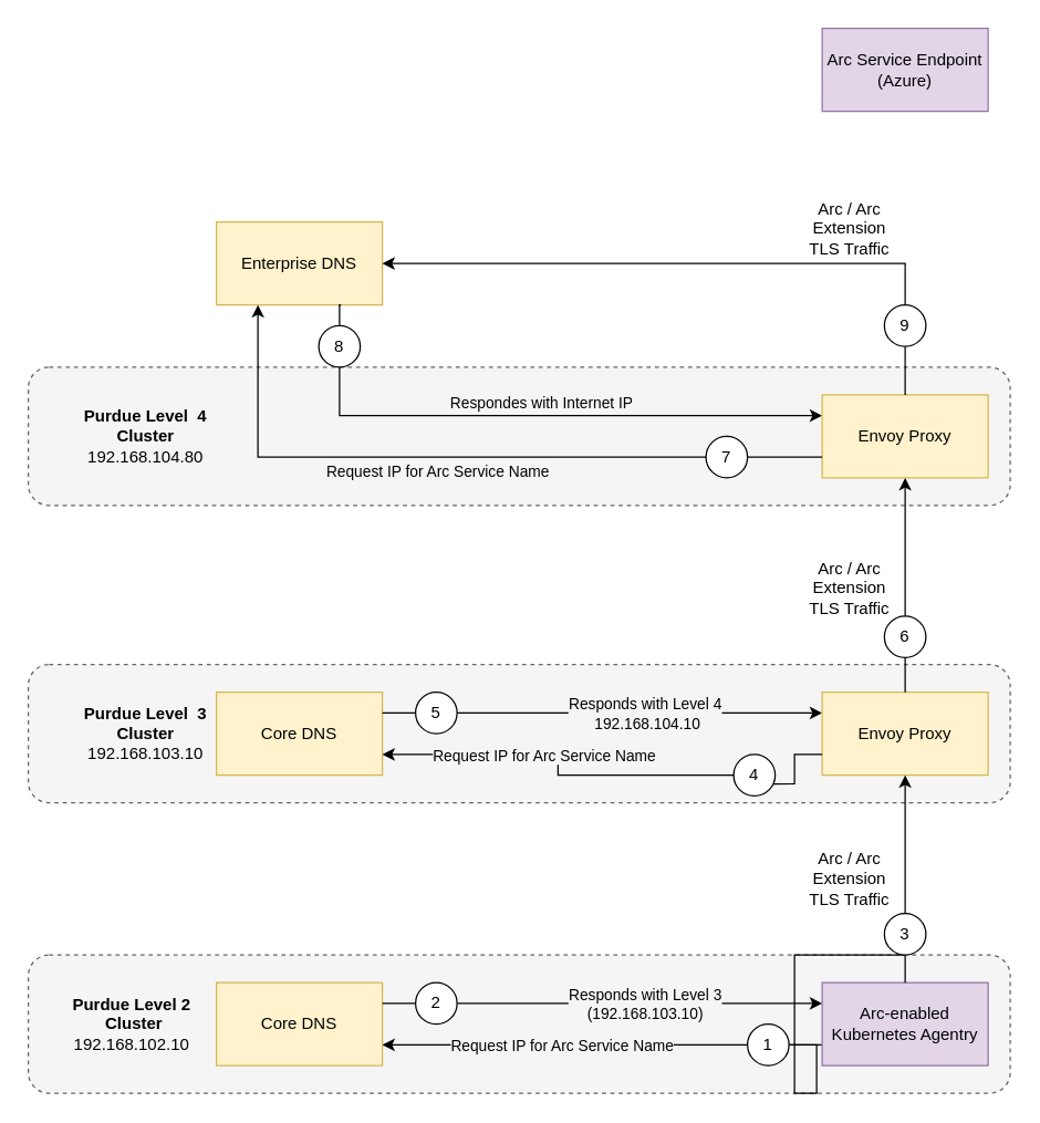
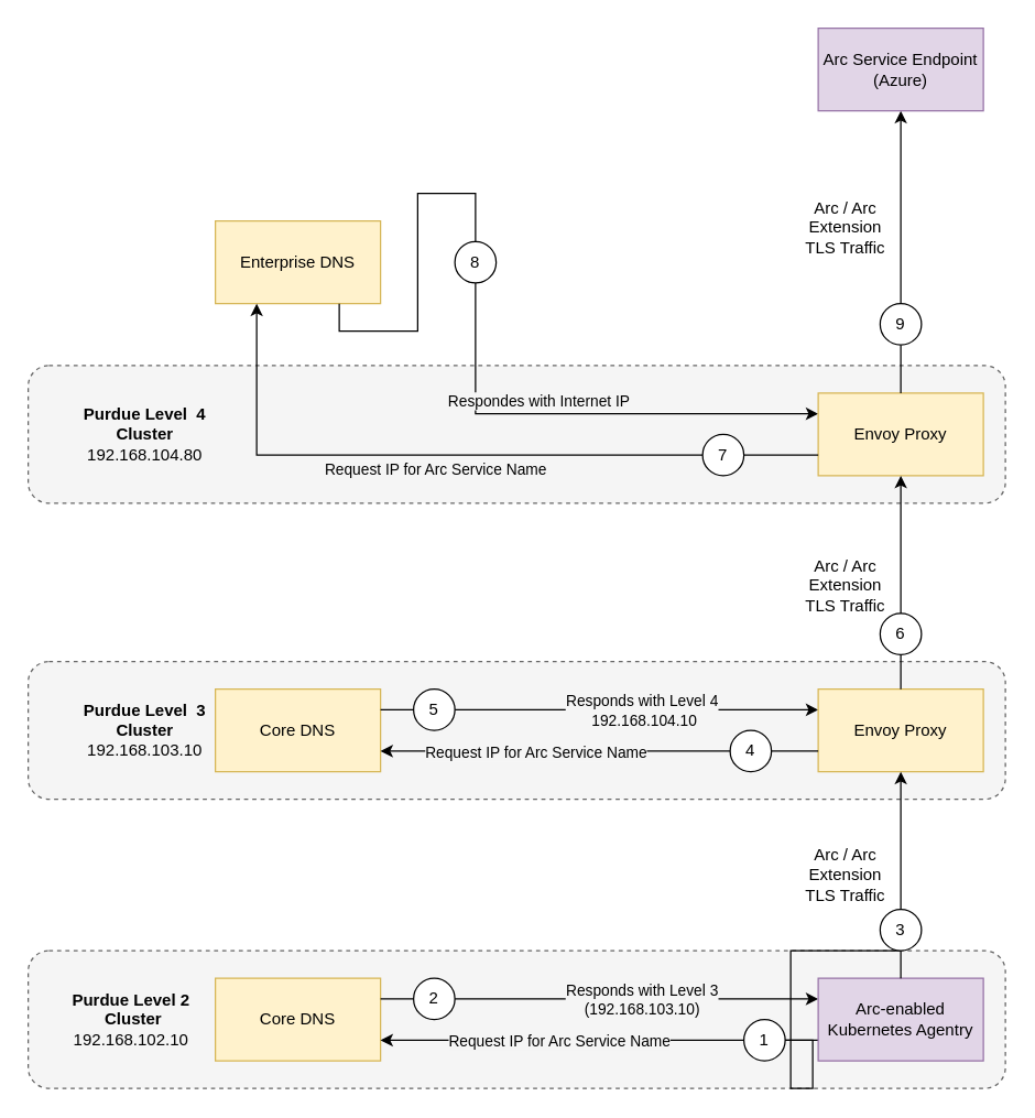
  <mxCell id="0" />
  <mxCell id="1" parent="0" />
  <mxCell id="2" value="" style="rounded=1;whiteSpace=wrap;html=1;dashed=1;fillColor=#f5f5f5;fontColor=#333333;strokeColor=#666666;" parent="1" vertex="1"><mxGeometry y="690" width="710" height="100" as="geometry" x="20" /></mxCell>
  <mxCell id="3" value="&lt;b&gt;Purdue Level 2&lt;/b&gt;&lt;div&gt;&lt;b&gt;&amp;nbsp;Cluster&lt;/b&gt;&lt;div&gt;192.168.102.10&lt;/div&gt;&lt;/div&gt;" style="text;html=1;align=center;verticalAlign=middle;whiteSpace=wrap;rounded=0;" parent="1" vertex="1"><mxGeometry x="50" y="725" width="90" height="30" as="geometry" /></mxCell>
  <mxCell id="4" style="edgeStyle=orthogonalEdgeStyle;rounded=0;orthogonalLoop=1;jettySize=auto;html=1;exitX=1;exitY=0.5;exitDx=0;exitDy=0;entryX=0;entryY=0.25;entryDx=0;entryDy=0;" parent="1" source="35" target="9" edge="1"><mxGeometry relative="1" as="geometry" /></mxCell>
  <mxCell id="5" value="Responds with Level 3&lt;br&gt;(192.168.103.10)" style="edgeLabel;html=1;align=center;verticalAlign=middle;resizable=0;points=[];labelBackgroundColor=light-dark(#f5f5f5, #ededed);" parent="4" vertex="1" connectable="0"><mxGeometry x="0.314" y="-3" relative="1" as="geometry"><mxPoint x="-38" y="-3" as="offset" /></mxGeometry></mxCell>
  <mxCell id="6" value="Core DNS" style="rounded=0;whiteSpace=wrap;html=1;fillColor=#fff2cc;strokeColor=#d6b656;" parent="1" vertex="1"><mxGeometry x="156" y="710" width="120" height="60" as="geometry" /></mxCell>
  <mxCell id="7" style="edgeStyle=orthogonalEdgeStyle;rounded=0;orthogonalLoop=1;jettySize=auto;html=1;exitX=0;exitY=0.75;exitDx=0;exitDy=0;entryX=1;entryY=0.75;entryDx=0;entryDy=0;" parent="1" source="9" target="6" edge="1"><mxGeometry relative="1" as="geometry" /></mxCell>
  <mxCell id="8" value="&lt;span style=&quot;&quot;&gt;Request IP for Arc Service Name&lt;/span&gt;" style="edgeLabel;html=1;align=center;verticalAlign=middle;resizable=0;points=[];labelBackgroundColor=light-dark(#f5f5f5, #ededed);" parent="7" vertex="1" connectable="0"><mxGeometry x="0.467" y="-1" relative="1" as="geometry"><mxPoint x="44" y="1" as="offset" /></mxGeometry></mxCell>
  <mxCell id="9" value="Arc-enabled Kubernetes Agentry" style="rounded=0;whiteSpace=wrap;html=1;fillColor=#e1d5e7;strokeColor=#9673a6;" parent="1" vertex="1"><mxGeometry x="594" y="710" width="120" height="60" as="geometry" /></mxCell>
  <mxCell id="10" value="" style="rounded=1;whiteSpace=wrap;html=1;dashed=1;fillColor=#f5f5f5;fontColor=#333333;strokeColor=#666666;" parent="1" vertex="1"><mxGeometry y="480" width="710" height="100" as="geometry" x="20" /></mxCell>
  <mxCell id="11" value="&lt;b&gt;Purdue Level&amp;nbsp; 3&lt;/b&gt;&lt;div&gt;&lt;b&gt;Cluster&lt;/b&gt;&lt;div&gt;192.168.103.10&lt;/div&gt;&lt;/div&gt;" style="text;html=1;align=center;verticalAlign=middle;whiteSpace=wrap;rounded=0;" parent="1" vertex="1"><mxGeometry x="50" y="515" width="110" height="30" as="geometry" /></mxCell>
  <mxCell id="12" style="edgeStyle=orthogonalEdgeStyle;rounded=0;orthogonalLoop=1;jettySize=auto;html=1;exitX=1;exitY=0.5;exitDx=0;exitDy=0;entryX=0;entryY=0.25;entryDx=0;entryDy=0;" parent="1" source="41" target="17" edge="1"><mxGeometry relative="1" as="geometry" /></mxCell>
  <mxCell id="13" value="&lt;span style=&quot;&quot;&gt;Responds with Level 4&lt;br&gt;&amp;nbsp;192.168.104.10&lt;/span&gt;" style="edgeLabel;html=1;align=center;verticalAlign=middle;resizable=0;points=[];labelBackgroundColor=light-dark(#f5f5f5, #ededed);" parent="12" vertex="1" connectable="0"><mxGeometry x="0.314" y="-3" relative="1" as="geometry"><mxPoint x="-38" y="-3" as="offset" /></mxGeometry></mxCell>
  <mxCell id="14" value="Core DNS" style="rounded=0;whiteSpace=wrap;html=1;fillColor=#fff2cc;strokeColor=#d6b656;" parent="1" vertex="1"><mxGeometry x="156" y="500" width="120" height="60" as="geometry" /></mxCell>
  <mxCell id="15" style="edgeStyle=orthogonalEdgeStyle;rounded=0;orthogonalLoop=1;jettySize=auto;html=1;exitX=0;exitY=0.5;exitDx=0;exitDy=0;entryX=1;entryY=0.75;entryDx=0;entryDy=0;" parent="1" source="39" target="14" edge="1"><mxGeometry relative="1" as="geometry" /></mxCell>
  <mxCell id="16" value="&lt;span style=&quot;&quot;&gt;Request IP for Arc Service Name&lt;/span&gt;" style="edgeLabel;html=1;align=center;verticalAlign=middle;resizable=0;points=[];labelBackgroundColor=light-dark(#f5f5f5, #ededed);" parent="15" vertex="1" connectable="0"><mxGeometry x="0.467" y="-1" relative="1" as="geometry"><mxPoint x="44" y="1" as="offset" /></mxGeometry></mxCell>
  <mxCell id="17" value="Envoy Proxy" style="rounded=0;whiteSpace=wrap;html=1;fillColor=#fff2cc;strokeColor=#d6b656;" parent="1" vertex="1"><mxGeometry x="594" y="500" width="120" height="60" as="geometry" /></mxCell>
  <mxCell id="18" style="edgeStyle=orthogonalEdgeStyle;rounded=0;orthogonalLoop=1;jettySize=auto;html=1;exitX=0.5;exitY=0;exitDx=0;exitDy=0;entryX=0.5;entryY=1;entryDx=0;entryDy=0;" parent="1" source="37" target="17" edge="1"><mxGeometry relative="1" as="geometry"><mxPoint x="1003" y="558.02" as="targetPoint" /></mxGeometry></mxCell>
  <mxCell id="19" value="" style="rounded=1;whiteSpace=wrap;html=1;dashed=1;fillColor=#f5f5f5;fontColor=#333333;strokeColor=#666666;" parent="1" vertex="1"><mxGeometry y="265" width="710" height="100" as="geometry" x="20" /></mxCell>
  <mxCell id="20" value="&lt;b&gt;Purdue Level&amp;nbsp; 4&lt;/b&gt;&lt;div&gt;&lt;b&gt;Cluster&lt;/b&gt;&lt;div&gt;192.168.104.80&lt;/div&gt;&lt;/div&gt;" style="text;html=1;align=center;verticalAlign=middle;whiteSpace=wrap;rounded=0;" parent="1" vertex="1"><mxGeometry x="50" y="300" width="110" height="30" as="geometry" /></mxCell>
  <mxCell id="21" style="edgeStyle=orthogonalEdgeStyle;rounded=0;orthogonalLoop=1;jettySize=auto;html=1;entryX=0;entryY=0.25;entryDx=0;entryDy=0;exitX=0.5;exitY=1;exitDx=0;exitDy=0;" parent="1" source="47" target="26" edge="1"><mxGeometry relative="1" as="geometry"><mxPoint x="400" y="170" as="sourcePoint" /></mxGeometry></mxCell>
  <mxCell id="22" value="Enterprise DNS" style="rounded=0;whiteSpace=wrap;html=1;fillColor=#fff2cc;strokeColor=#d6b656;" parent="1" vertex="1"><mxGeometry x="156" y="160" width="120" height="60" as="geometry" /></mxCell>
  <mxCell id="23" style="edgeStyle=orthogonalEdgeStyle;rounded=0;orthogonalLoop=1;jettySize=auto;html=1;exitX=0;exitY=0.5;exitDx=0;exitDy=0;entryX=0.25;entryY=1;entryDx=0;entryDy=0;" parent="1" source="45" target="22" edge="1"><mxGeometry relative="1" as="geometry" /></mxCell>
  <mxCell id="24" value="&lt;span style=&quot;&quot;&gt;Request IP for Arc Service Name&lt;/span&gt;" style="edgeLabel;html=1;align=center;verticalAlign=middle;resizable=0;points=[];labelBackgroundColor=light-dark(#f5f5f5, #ededed);" parent="23" vertex="1" connectable="0"><mxGeometry x="0.467" y="-1" relative="1" as="geometry"><mxPoint x="123" y="11" as="offset" /></mxGeometry></mxCell>
- <mxCell id="25" style="edgeStyle=orthogonalEdgeStyle;rounded=0;orthogonalLoop=1;jettySize=auto;html=1;exitX=0.5;exitY=0;exitDx=0;exitDy=0;" parent="1" source="49" target="22" edge="1"><mxGeometry relative="1" as="geometry" /></mxCell>
+ <mxCell id="25" style="edgeStyle=orthogonalEdgeStyle;rounded=0;orthogonalLoop=1;jettySize=auto;html=1;exitX=0.5;exitY=0;exitDx=0;exitDy=0;entryX=0.5;entryY=1;entryDx=0;entryDy=0;" parent="1" source="49" target="29" edge="1"><mxGeometry relative="1" as="geometry" /></mxCell>
  <mxCell id="26" value="Envoy Proxy" style="rounded=0;whiteSpace=wrap;html=1;fillColor=#fff2cc;strokeColor=#d6b656;" parent="1" vertex="1"><mxGeometry x="594" y="285" width="120" height="60" as="geometry" /></mxCell>
  <mxCell id="27" style="edgeStyle=orthogonalEdgeStyle;rounded=0;orthogonalLoop=1;jettySize=auto;html=1;exitX=0.5;exitY=0;exitDx=0;exitDy=0;entryX=0.5;entryY=1;entryDx=0;entryDy=0;" parent="1" source="43" target="26" edge="1"><mxGeometry relative="1" as="geometry" /></mxCell>
  <mxCell id="28" value="&lt;span style=&quot;&quot;&gt;Respondes with Internet IP&lt;/span&gt;" style="edgeLabel;html=1;align=center;verticalAlign=middle;resizable=0;points=[];labelBackgroundColor=light-dark(#f5f5f5, #ededed);" parent="1" vertex="1" connectable="0"><mxGeometry x="390" y="290" as="geometry" /></mxCell>
  <mxCell id="29" value="Arc Service Endpoint&lt;br&gt;(Azure)" style="rounded=0;whiteSpace=wrap;html=1;fillColor=#e1d5e7;strokeColor=#9673a6;" parent="1" vertex="1"><mxGeometry x="594" width="120" height="60" as="geometry" y="20" /></mxCell>
  <mxCell id="30" value="Arc / Arc Extension TLS Traffic" style="text;html=1;align=center;verticalAlign=middle;whiteSpace=wrap;rounded=0;" parent="1" vertex="1"><mxGeometry x="584" y="620" width="60" height="30" as="geometry" /></mxCell>
  <mxCell id="31" value="Arc / Arc Extension TLS Traffic" style="text;html=1;align=center;verticalAlign=middle;whiteSpace=wrap;rounded=0;" parent="1" vertex="1"><mxGeometry x="584" y="410" width="60" height="30" as="geometry" /></mxCell>
  <mxCell id="32" value="Arc / Arc Extension TLS Traffic" style="text;html=1;align=center;verticalAlign=middle;whiteSpace=wrap;rounded=0;" parent="1" vertex="1"><mxGeometry x="584" y="150" width="60" height="30" as="geometry" /></mxCell>
  <mxCell id="33" value="1" style="ellipse;whiteSpace=wrap;html=1;aspect=fixed;" vertex="1" parent="1"><mxGeometry x="540" y="740" width="30" height="30" as="geometry" /></mxCell>
  <mxCell id="34" value="" style="edgeStyle=orthogonalEdgeStyle;rounded=0;orthogonalLoop=1;jettySize=auto;html=1;exitX=1;exitY=0.25;exitDx=0;exitDy=0;entryX=0;entryY=0.5;entryDx=0;entryDy=0;endArrow=none;startFill=0;" edge="1" parent="1" source="6" target="35"><mxGeometry relative="1" as="geometry"><mxPoint x="276" y="725" as="sourcePoint" /><mxPoint x="594" y="725" as="targetPoint" /></mxGeometry></mxCell>
  <mxCell id="35" value="2" style="ellipse;whiteSpace=wrap;html=1;aspect=fixed;" vertex="1" parent="1"><mxGeometry x="300" y="710" width="30" height="30" as="geometry" /></mxCell>
  <mxCell id="36" value="" style="edgeStyle=orthogonalEdgeStyle;rounded=0;orthogonalLoop=1;jettySize=auto;html=1;exitX=0.5;exitY=0;exitDx=0;exitDy=0;endArrow=none;startFill=0;" edge="1" parent="1" source="9" target="33"><mxGeometry relative="1" as="geometry"><mxPoint x="654" y="560" as="targetPoint" /><mxPoint x="654" y="710" as="sourcePoint" /></mxGeometry></mxCell>
  <mxCell id="37" value="3" style="ellipse;whiteSpace=wrap;html=1;aspect=fixed;" vertex="1" parent="1"><mxGeometry x="639" y="660" width="30" height="30" as="geometry" /></mxCell>
  <mxCell id="38" value="" style="edgeStyle=orthogonalEdgeStyle;rounded=0;orthogonalLoop=1;jettySize=auto;html=1;exitX=0;exitY=0.75;exitDx=0;exitDy=0;entryX=1;entryY=0.75;entryDx=0;entryDy=0;endArrow=none;startFill=0;" edge="1" parent="1" source="17" target="39"><mxGeometry relative="1" as="geometry"><mxPoint x="594" y="545" as="sourcePoint" /><mxPoint x="276" y="545" as="targetPoint" /></mxGeometry></mxCell>
- <mxCell id="39" value="4" style="ellipse;whiteSpace=wrap;html=1;aspect=fixed;" vertex="1" parent="1"><mxGeometry x="530" y="545" width="30" height="30" as="geometry" /></mxCell>
+ <mxCell id="39" value="4" style="ellipse;whiteSpace=wrap;html=1;aspect=fixed;" vertex="1" parent="1"><mxGeometry x="530" y="530" width="30" height="30" as="geometry" /></mxCell>
  <mxCell id="40" value="" style="edgeStyle=orthogonalEdgeStyle;rounded=0;orthogonalLoop=1;jettySize=auto;html=1;exitX=1;exitY=0.25;exitDx=0;exitDy=0;entryX=0;entryY=0.25;entryDx=0;entryDy=0;endArrow=none;startFill=0;" edge="1" parent="1" source="14" target="41"><mxGeometry relative="1" as="geometry"><mxPoint x="276" y="515" as="sourcePoint" /><mxPoint x="594" y="515" as="targetPoint" /></mxGeometry></mxCell>
  <mxCell id="41" value="5" style="ellipse;whiteSpace=wrap;html=1;aspect=fixed;" vertex="1" parent="1"><mxGeometry x="300" y="500" width="30" height="30" as="geometry" /></mxCell>
  <mxCell id="42" value="" style="edgeStyle=orthogonalEdgeStyle;rounded=0;orthogonalLoop=1;jettySize=auto;html=1;exitX=0.5;exitY=0;exitDx=0;exitDy=0;entryX=0.5;entryY=1;entryDx=0;entryDy=0;endArrow=none;startFill=0;" edge="1" parent="1" source="17" target="43"><mxGeometry relative="1" as="geometry"><mxPoint x="654" y="500" as="sourcePoint" /><mxPoint x="654" y="345" as="targetPoint" /></mxGeometry></mxCell>
  <mxCell id="43" value="6" style="ellipse;whiteSpace=wrap;html=1;aspect=fixed;" vertex="1" parent="1"><mxGeometry x="639" y="445" width="30" height="30" as="geometry" /></mxCell>
  <mxCell id="44" value="" style="edgeStyle=orthogonalEdgeStyle;rounded=0;orthogonalLoop=1;jettySize=auto;html=1;exitX=0;exitY=0.75;exitDx=0;exitDy=0;entryX=1;entryY=0.5;entryDx=0;entryDy=0;endArrow=none;startFill=0;" edge="1" parent="1" source="26" target="45"><mxGeometry relative="1" as="geometry"><mxPoint x="594" y="330" as="sourcePoint" /><mxPoint x="186" y="220" as="targetPoint" /></mxGeometry></mxCell>
  <mxCell id="45" value="7" style="ellipse;whiteSpace=wrap;html=1;aspect=fixed;" vertex="1" parent="1"><mxGeometry x="510" y="315" width="30" height="30" as="geometry" /></mxCell>
  <mxCell id="46" value="" style="edgeStyle=orthogonalEdgeStyle;rounded=0;orthogonalLoop=1;jettySize=auto;html=1;exitX=0.75;exitY=1;exitDx=0;exitDy=0;entryX=0.5;entryY=0;entryDx=0;entryDy=0;endArrow=none;startFill=0;" edge="1" parent="1" source="22" target="47"><mxGeometry relative="1" as="geometry"><mxPoint x="246" y="220" as="sourcePoint" /><mxPoint x="594" y="300" as="targetPoint" /></mxGeometry></mxCell>
- <mxCell id="47" value="8" style="ellipse;whiteSpace=wrap;html=1;aspect=fixed;" vertex="1" parent="1"><mxGeometry x="230" y="235" width="30" height="30" as="geometry" /></mxCell>
+ <mxCell id="47" value="8" style="ellipse;whiteSpace=wrap;html=1;aspect=fixed;" vertex="1" parent="1"><mxGeometry x="330" y="175" width="30" height="30" as="geometry" /></mxCell>
  <mxCell id="48" value="" style="edgeStyle=orthogonalEdgeStyle;rounded=0;orthogonalLoop=1;jettySize=auto;html=1;exitX=0.5;exitY=0;exitDx=0;exitDy=0;entryX=0.5;entryY=1;entryDx=0;entryDy=0;endArrow=none;startFill=0;" edge="1" parent="1" source="26" target="49"><mxGeometry relative="1" as="geometry"><mxPoint x="654" y="285" as="sourcePoint" /><mxPoint x="654" y="80" as="targetPoint" /></mxGeometry></mxCell>
  <mxCell id="49" value="9" style="ellipse;whiteSpace=wrap;html=1;aspect=fixed;" vertex="1" parent="1"><mxGeometry x="639" y="220" width="30" height="30" as="geometry" /></mxCell>
